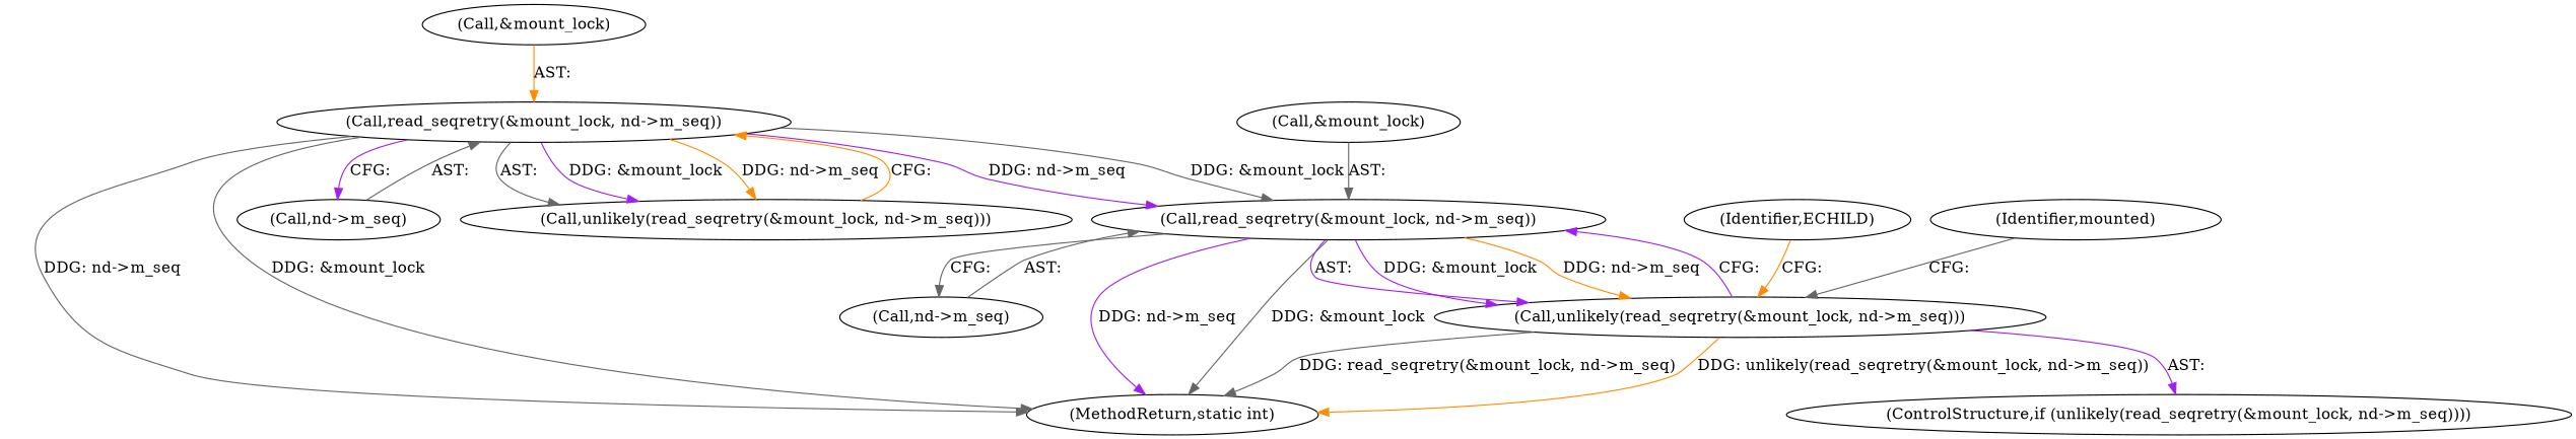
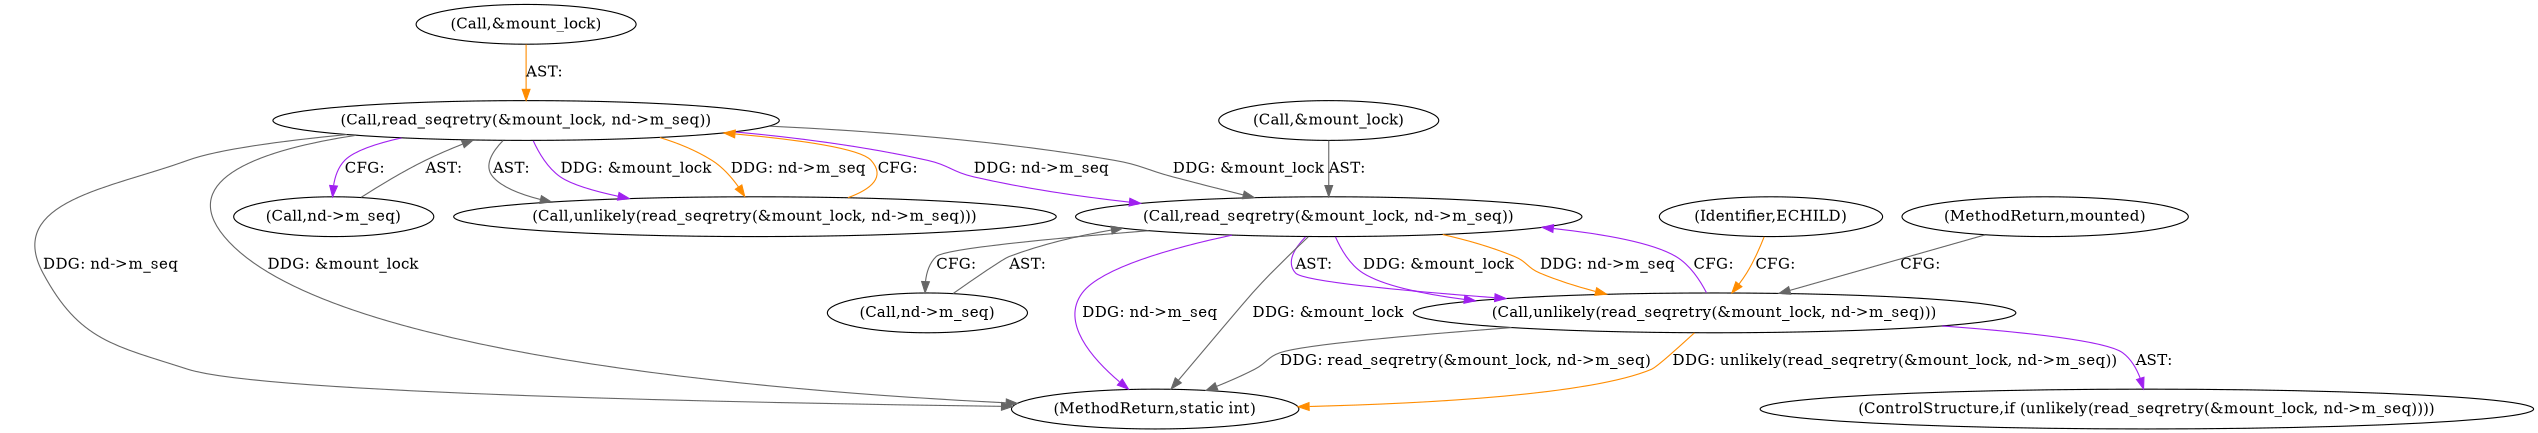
  digraph {
    edge [color=gray40]
    n1 [label="(Call,read_seqretry(&mount_lock, nd->m_seq))"]
    n2 [label="(Call,unlikely(read_seqretry(&mount_lock, nd->m_seq)))"]
    n3 [label="(Call,nd->m_seq)"]
    n4 [label="(MethodReturn,static int)"]
    n5 [label="(Call,read_seqretry(&mount_lock, nd->m_seq))"]
    n6 [label="(Call,nd->m_seq)"]
    n7 [label="(Call,unlikely(read_seqretry(&mount_lock, nd->m_seq)))"]
    n8 [label="(ControlStructure,if (unlikely(read_seqretry(&mount_lock, nd->m_seq))))"]
    n9 [label="(Call,&mount_lock)"]
    n10 [label="(Identifier,ECHILD)"]
    n11 [label="(Call,&mount_lock)"]
-   n12 [label="(Identifier,mounted)"]
+   n12 [label="(MethodReturn,mounted)"]
    n1 -> n2 [label="AST: " color=purple]
    n1 -> n2 [label="DDG: &mount_lock" color=purple]
    n1 -> n2 [label="DDG: nd->m_seq" color=darkorange]
    n1 -> n3 [label="CFG: "]
    n1 -> n4 [label="DDG: nd->m_seq" color=purple]
    n1 -> n4 [label="DDG: &mount_lock"]
    n2 -> n1 [label="CFG: " color=purple]
    n2 -> n4 [label="DDG: read_seqretry(&mount_lock, nd->m_seq)"]
    n2 -> n4 [label="DDG: unlikely(read_seqretry(&mount_lock, nd->m_seq))" color=darkorange]
    n2 -> n8 [label="AST: " color=purple]
    n3 -> n1 [label="AST: "]
    n5 -> n1 [label="DDG: &mount_lock"]
    n5 -> n1 [label="DDG: nd->m_seq" color=purple]
    n5 -> n4 [label="DDG: nd->m_seq"]
    n5 -> n4 [label="DDG: &mount_lock"]
    n5 -> n6 [label="CFG: " color=purple]
    n5 -> n7 [label="AST: "]
    n5 -> n7 [label="DDG: &mount_lock" color=purple]
    n5 -> n7 [label="DDG: nd->m_seq" color=darkorange]
    n6 -> n5 [label="AST: "]
    n7 -> n5 [label="CFG: " color=darkorange]
    n9 -> n1 [label="AST: "]
    n10 -> n2 [label="CFG: " color=darkorange]
    n11 -> n5 [label="AST: " color=darkorange]
    n12 -> n2 [label="CFG: "]
  }
